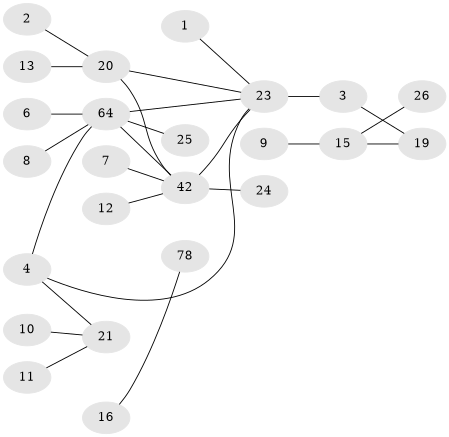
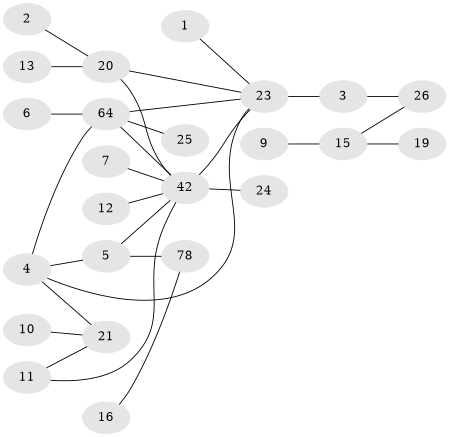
  graph {
    rankdir=LR
    node [color=gray90 style=filled]
    edge [weight=1.0]
    1
    23
    3
    2
    20
    n6 [label=42]
    26
    4
+   5
    n10 [label=64]
    21
    n12 [label=78]
    25
    24
    6
    7
-   8
    9
    15
    19
    10
    11
    12
    13
    16
    1 -- 23
    23 -- 3 [weight=2.0]
-   3 -- 19
+   3 -- 26
    2 -- 20
    20 -- 23
    20 -- n6 [weight=2.0]
    n6 -- 23
    n6 -- 24
    4 -- 23
+   4 -- 5
    4 -- n10
    4 -- 21
+   5 -- n6
+   5 -- n12
    n10 -- 23
    n10 -- n6
    n10 -- 25
    6 -- n10
    7 -- n6
-   8 -- n10
    9 -- 15
    15 -- 26
    15 -- 19
    10 -- 21
+   11 -- n6
    11 -- 21
    12 -- n6
    13 -- 20
    16 -- n12
  }
